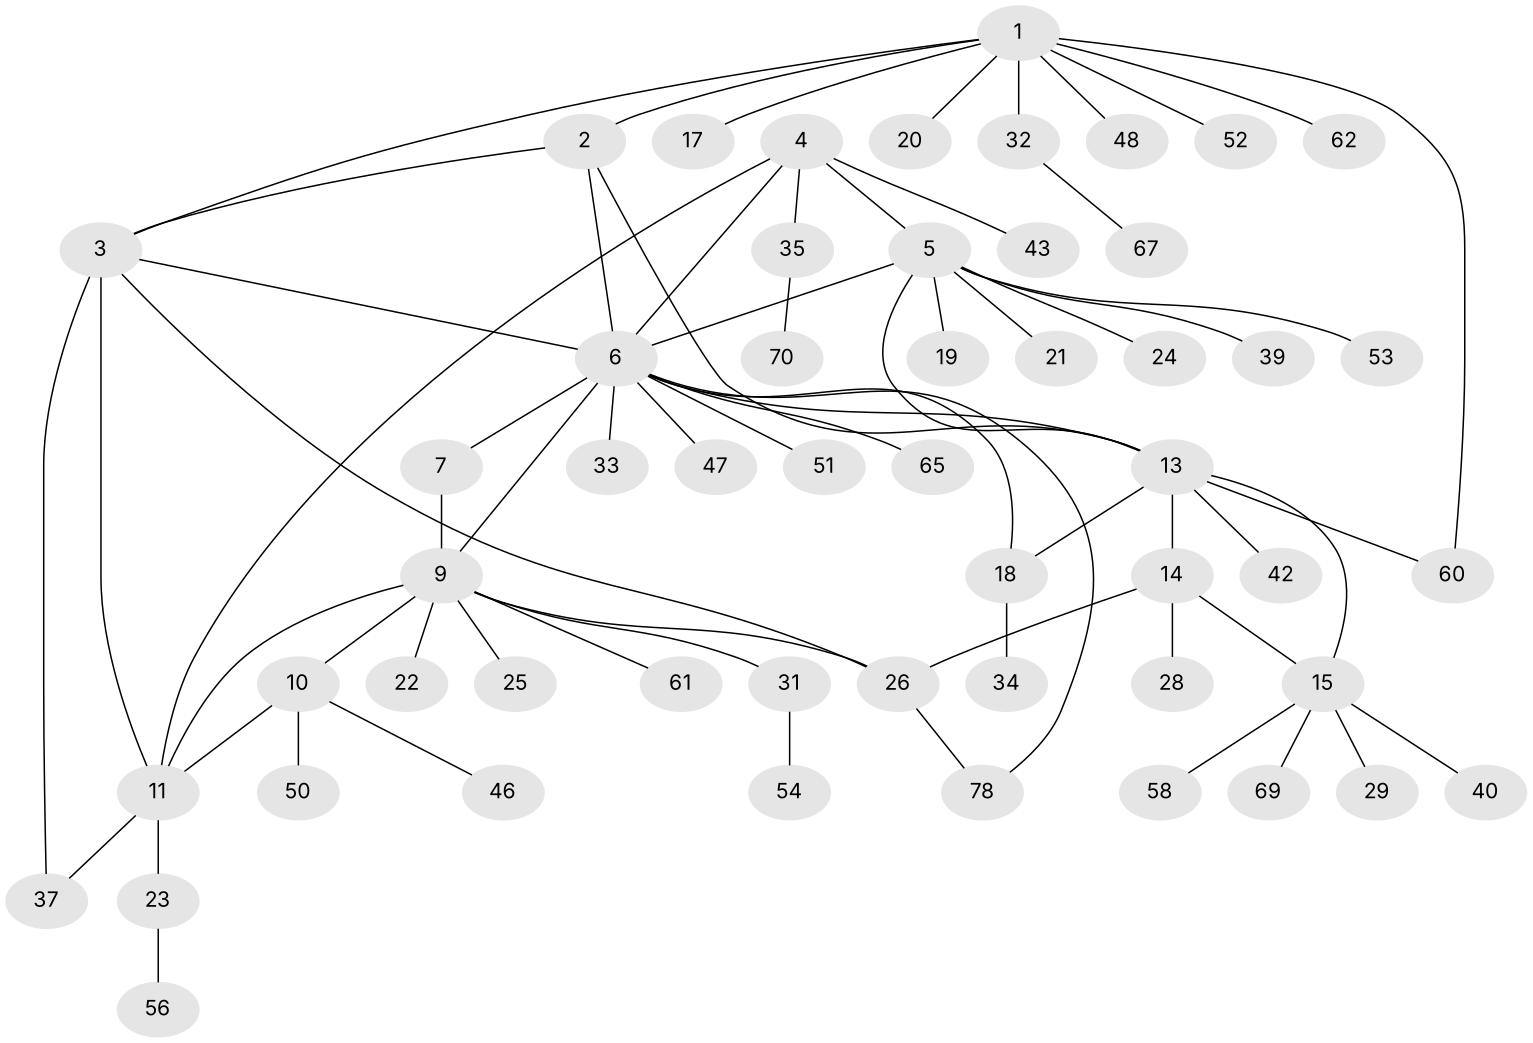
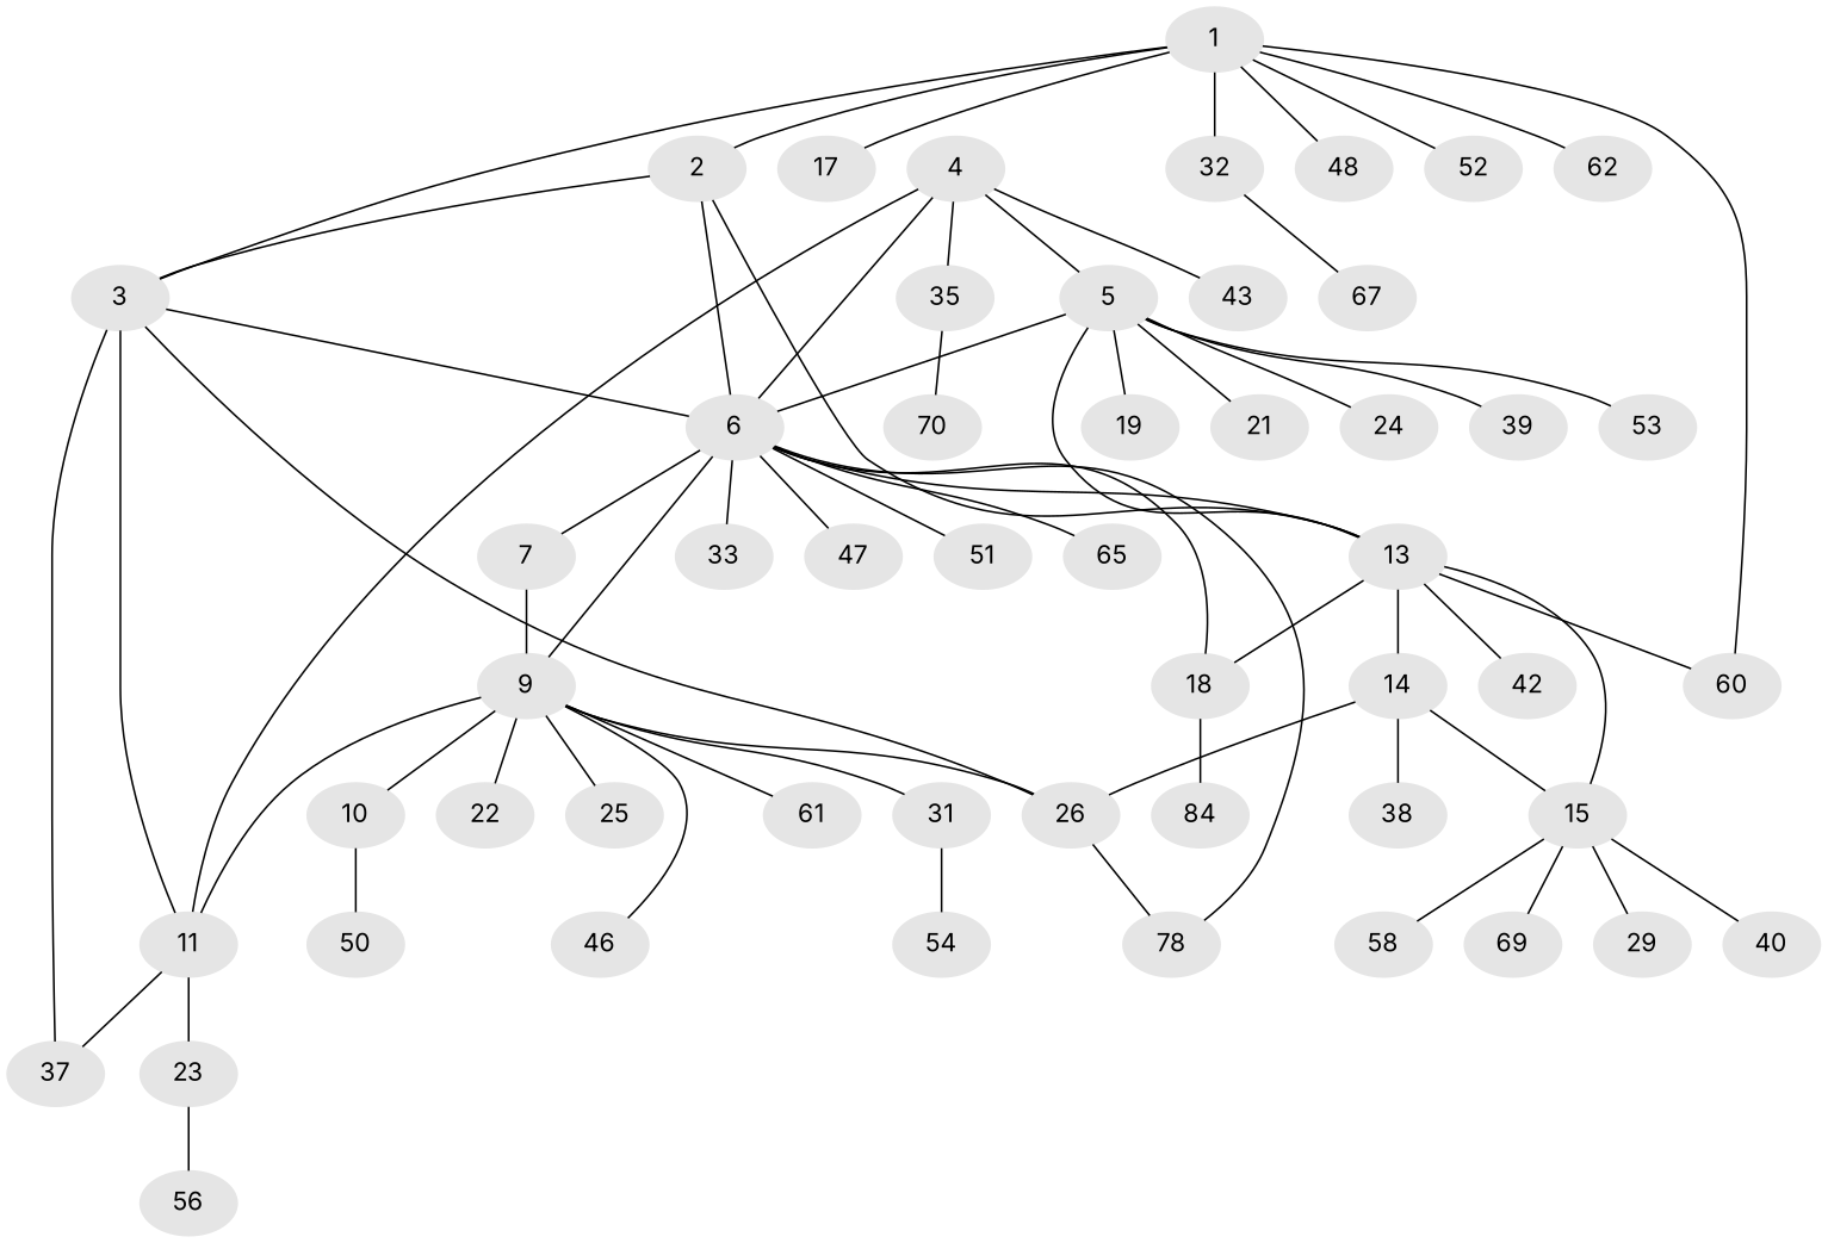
  graph {
    fontname=Inter
    node [color=gray90 fontname=Inter style=filled]
    edge [fontname=Inter]
    1 [super="+63"]
    2 [super="+45"]
    3 [super="+30"]
    17
-   20
    32 [super="+41"]
    48
    52
    60
    62
    6 [super="+8"]
    13 [super="+44"]
    11
    26 [super="+57"]
    37
    67
    7
    9 [super="+12"]
    18 [super="+59"]
    n20 [label=78 super="+64"]
    33
    47
    51
    65
    15 [super="+16"]
    14 [super="+27"]
    42
    23 [super="+36"]
    5 [super="+55"]
    19
    21
    24
    39
    53
    4
    43
    35
    70
    10 [super="+66"]
    22
    25
    31
    46
    61
-   34
+   34 [label=84]
    50
    54 [super="+68"]
    29
    40
    58
    69
    56
-   38 [super="+49" label=28]
+   38 [super="+49"]
    1 -- 2
    1 -- 3
    1 -- 17
-   1 -- 20
    1 -- 32
    1 -- 48
    1 -- 52
    1 -- 60
    1 -- 62
    2 -- 3
    2 -- 6
    2 -- 13
    3 -- 6
    3 -- 11
    3 -- 26
    3 -- 37
    32 -- 67
    6 -- 13
    6 -- 7
    6 -- 9
    6 -- 18
    6 -- n20
    6 -- 33
    6 -- 47
    6 -- 51
    6 -- 65
    13 -- 60
    13 -- 18
    13 -- 15
    13 -- 14
    13 -- 42
    11 -- 37
    11 -- 23
    26 -- n20
    7 -- 9
    9 -- 11
    9 -- 26
    9 -- 10
    9 -- 22
    9 -- 25
    9 -- 31
-   10 -- 46
+   9 -- 46
    9 -- 61
    18 -- 34
    15 -- 29
    15 -- 40
    15 -- 58
    15 -- 69
    14 -- 26
    14 -- 15
    14 -- 38
    23 -- 56
    5 -- 6
    5 -- 13
    5 -- 19
    5 -- 21
    5 -- 24
    5 -- 39
    5 -- 53
    4 -- 6
    4 -- 11
    4 -- 5
    4 -- 43
    4 -- 35
    35 -- 70
-   10 -- 11
    10 -- 50
    31 -- 54
  }
